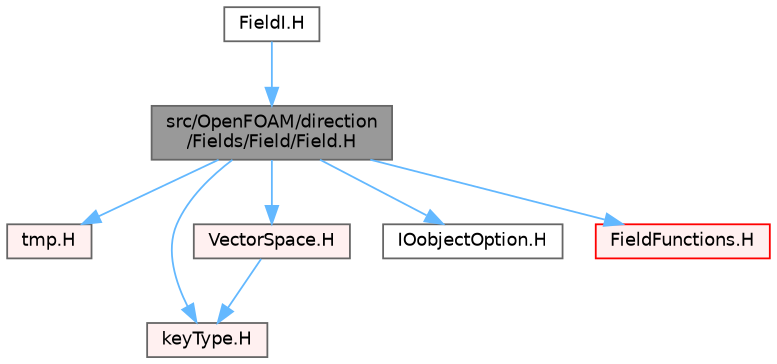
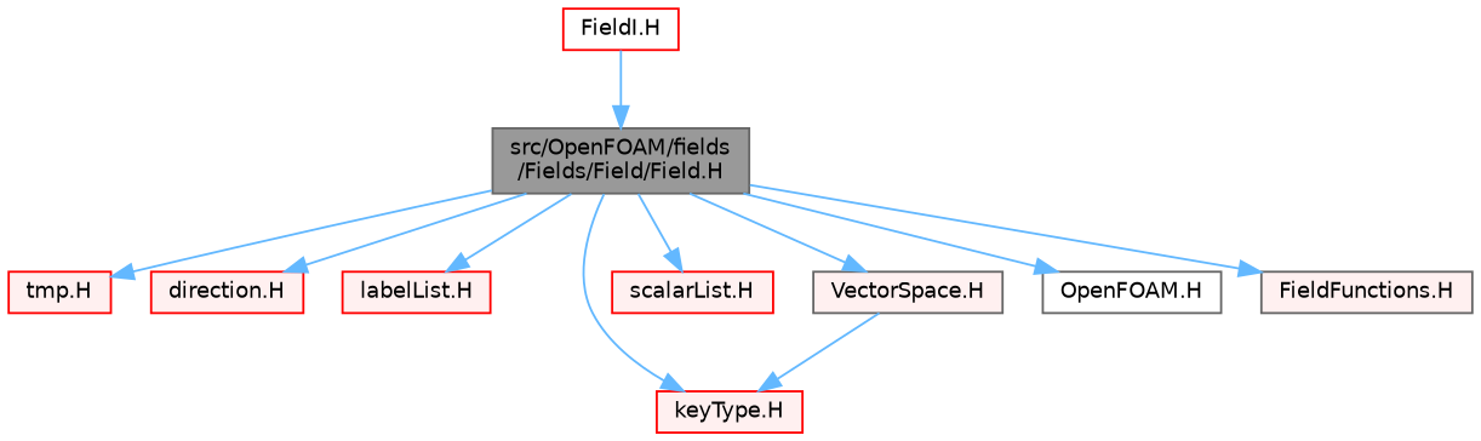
  digraph {
    node [color=red fillcolor="#FFF0F0" fontname=Helvetica fontsize=10 shape=box style=filled]
    edge [color=steelblue1 fontname=Helvetica fontsize=10 labelfontname=Helvetica labelfontsize=10 style=solid]
-   n1 [color=gray40 fillcolor=grey60 fontcolor=black height=0.2 label="src/OpenFOAM/direction\l/Fields/Field/Field.H" width=0.4]
-   n2 [color=grey40 height=0.2 label="tmp.H" width=0.4]
-   n5 [color=grey40 height=0.2 label="keyType.H" width=0.4]
+   n1 [color=gray40 fillcolor=grey60 fontcolor=black height=0.2 label="src/OpenFOAM/fields\l/Fields/Field/Field.H" width=0.4]
+   n2 [height=0.2 label="tmp.H" width=0.4]
+   n3 [height=0.2 label="direction.H" width=0.4]
+   n4 [height=0.2 label="labelList.H" width=0.4]
+   n5 [height=0.2 label="keyType.H" width=0.4]
+   n6 [height=0.2 label="scalarList.H" width=0.4]
    n7 [color=grey40 height=0.2 label="VectorSpace.H" width=0.4]
-   n8 [color=grey40 fillcolor=white height=0.2 label="IOobjectOption.H" width=0.4]
-   n9 [height=0.2 label="FieldFunctions.H" width=0.4]
-   n10 [color=grey40 fillcolor=white height=0.2 label="FieldI.H" width=0.4]
+   n8 [color=grey40 fillcolor=white height=0.2 label="OpenFOAM.H" width=0.4]
+   n9 [color=grey40 height=0.2 label="FieldFunctions.H" width=0.4]
+   n10 [fillcolor=white height=0.2 label="FieldI.H" width=0.4]
    n1 -> n2
+   n1 -> n3
+   n1 -> n4
    n1 -> n5
+   n1 -> n6
    n1 -> n7
    n1 -> n8
    n1 -> n9
    n7 -> n5
    n10 -> n1
  }
